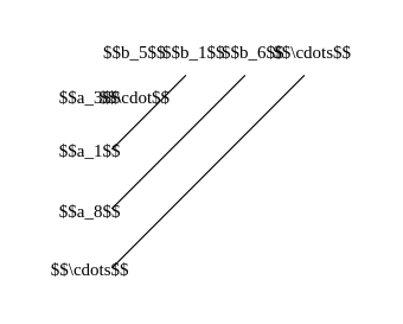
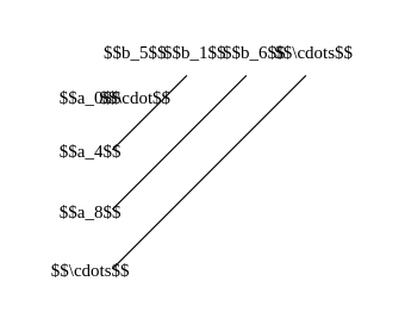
  <mxCell id="0" />
  <mxCell id="1" value="坐标轴" parent="0" />
  <mxCell id="2" value="$$b_5$$" style="text;html=1;align=center;verticalAlign=middle;resizable=0;points=[];autosize=1;strokeColor=none;fillColor=none;fontFamily=Times New Roman;" vertex="1" parent="1"><mxGeometry x="55" y="20" width="70" height="30" as="geometry" /></mxCell>
  <mxCell id="3" value="$$b_6$$" style="text;html=1;align=center;verticalAlign=middle;resizable=0;points=[];autosize=1;strokeColor=none;fillColor=none;fontFamily=Times New Roman;" vertex="1" parent="1"><mxGeometry x="135" y="20" width="70" height="30" as="geometry" /></mxCell>
  <mxCell id="4" value="$$\cdots$$" style="text;html=1;align=center;verticalAlign=middle;resizable=0;points=[];autosize=1;strokeColor=none;fillColor=none;fontFamily=Times New Roman;" vertex="1" parent="1"><mxGeometry x="170" y="20" width="80" height="30" as="geometry" /></mxCell>
- <mxCell id="5" value="$$a_3$$" style="text;html=1;align=center;verticalAlign=middle;resizable=0;points=[];autosize=1;strokeColor=none;fillColor=none;fontFamily=Times New Roman;" vertex="1" parent="1"><mxGeometry x="30" y="50" width="60" height="30" as="geometry" /></mxCell>
- <mxCell id="6" value="$$a_1$$" style="text;html=1;align=center;verticalAlign=middle;resizable=0;points=[];autosize=1;strokeColor=none;fillColor=none;fontFamily=Times New Roman;" vertex="1" parent="1"><mxGeometry x="30" y="86" width="60" height="30" as="geometry" /></mxCell>
+ <mxCell id="5" value="$$a_0$$" style="text;html=1;align=center;verticalAlign=middle;resizable=0;points=[];autosize=1;strokeColor=none;fillColor=none;fontFamily=Times New Roman;" vertex="1" parent="1"><mxGeometry x="30" y="50" width="60" height="30" as="geometry" /></mxCell>
+ <mxCell id="6" value="$$a_4$$" style="text;html=1;align=center;verticalAlign=middle;resizable=0;points=[];autosize=1;strokeColor=none;fillColor=none;fontFamily=Times New Roman;" vertex="1" parent="1"><mxGeometry x="30" y="86" width="60" height="30" as="geometry" /></mxCell>
  <mxCell id="7" value="$$a_8$$" style="text;html=1;align=center;verticalAlign=middle;resizable=0;points=[];autosize=1;strokeColor=none;fillColor=none;fontFamily=Times New Roman;" vertex="1" parent="1"><mxGeometry x="30" y="127" width="60" height="30" as="geometry" /></mxCell>
  <mxCell id="8" value="$$\cdots$$" style="text;html=1;align=center;verticalAlign=middle;resizable=0;points=[];autosize=1;strokeColor=none;fillColor=none;fontFamily=Times New Roman;" vertex="1" parent="1"><mxGeometry x="20" y="166" width="80" height="30" as="geometry" /></mxCell>
  <mxCell id="9" value="$$\cdot$$" style="text;html=1;align=center;verticalAlign=middle;resizable=0;points=[];autosize=1;strokeColor=none;fillColor=none;fontFamily=Times New Roman;" vertex="1" parent="1"><mxGeometry x="55" y="50" width="70" height="30" as="geometry" /></mxCell>
  <mxCell id="10" value="" style="endArrow=none;html=1;rounded=0;" edge="1" parent="1"><mxGeometry width="50" height="50" relative="1" as="geometry"><mxPoint x="75" y="100" as="sourcePoint" /><mxPoint x="125" y="50" as="targetPoint" /></mxGeometry></mxCell>
  <mxCell id="11" value="" style="endArrow=none;html=1;rounded=0;" edge="1" parent="1"><mxGeometry width="50" height="50" relative="1" as="geometry"><mxPoint x="75" y="140" as="sourcePoint" /><mxPoint x="165" y="50" as="targetPoint" /></mxGeometry></mxCell>
  <mxCell id="12" value="" style="endArrow=none;html=1;rounded=0;" edge="1" parent="1"><mxGeometry width="50" height="50" relative="1" as="geometry"><mxPoint x="75" y="180" as="sourcePoint" /><mxPoint x="205" y="50" as="targetPoint" /></mxGeometry></mxCell>
  <mxCell id="13" value="图线" parent="0" />
  <mxCell id="14" value="文本" parent="0" />
  <mxCell id="15" value="$$b_1$$" style="text;html=1;align=center;verticalAlign=middle;resizable=0;points=[];autosize=1;strokeColor=none;fillColor=none;fontFamily=Times New Roman;" parent="14" vertex="1"><mxGeometry x="95" y="20" width="70" height="30" as="geometry" /></mxCell>
